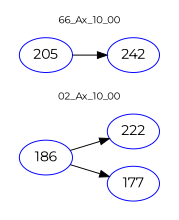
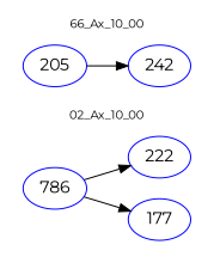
  digraph {
    fontname=Montserrat
    rankdir=LR
    node [color=blue fontname=Montserrat]
    edge [color=black fontname=Montserrat]
-   n1 [label=186]
+   n1 [label=786]
    n2 [label=177]
    n3 [label=222]
    n4 [label=205]
    n5 [label=242]
    subgraph cluster_1 {
      color=white
      fontsize=10
      label="02_Ax_10_00"
      n1
      n2
      n3
    }
    subgraph cluster_2 {
      color=white
      fontsize=10
      label="66_Ax_10_00"
      n4
      n5
    }
    n1 -> n2
    n1 -> n3
    n4 -> n5
  }
